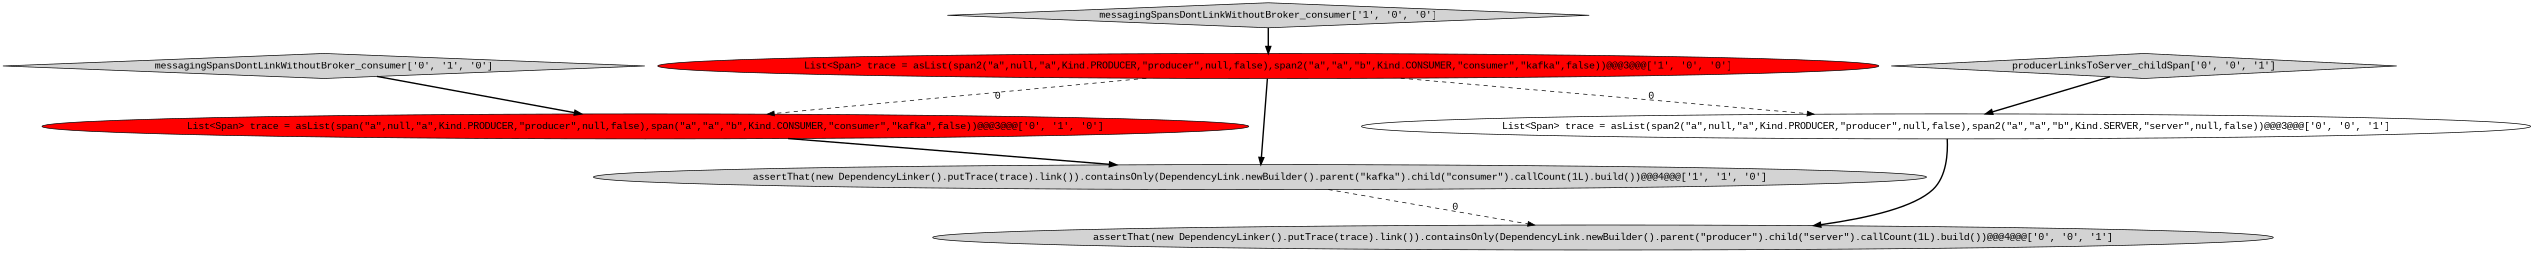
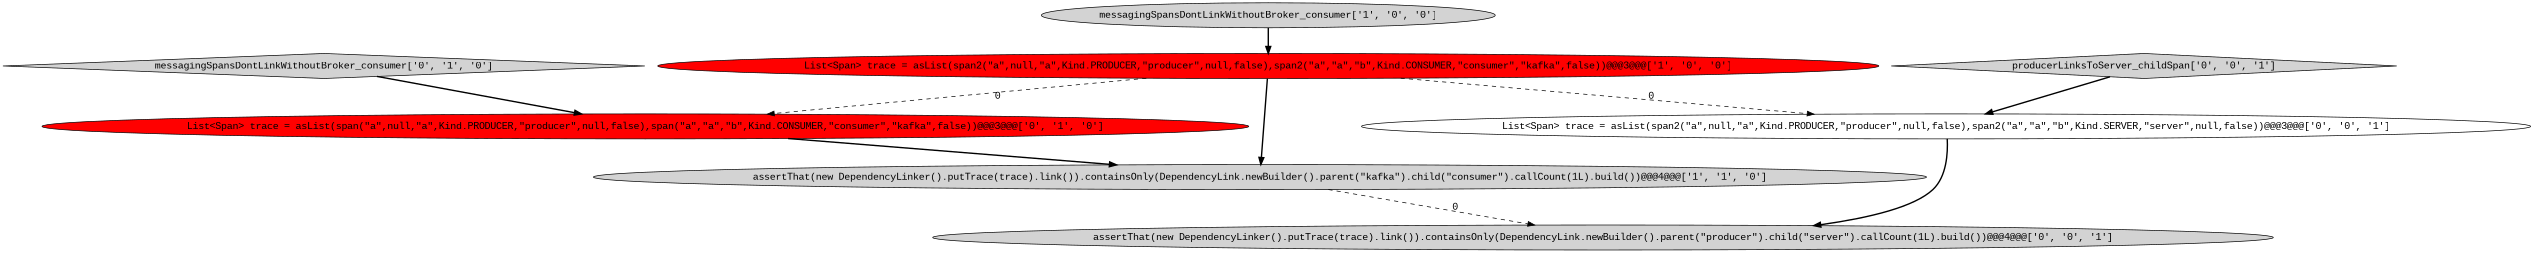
  digraph {
    fontname="Liberation Mono"
    node [fillcolor=lightgray shape=ellipse style=filled fontname="Liberation Mono"]
    edge [style=bold fontname="Liberation Mono"]
    n1 [label="assertThat(new DependencyLinker().putTrace(trace).link()).containsOnly(DependencyLink.newBuilder().parent(\"producer\").child(\"server\").callCount(1L).build())@@@4@@@['0', '0', '1']"]
    n2 [fillcolor=red label="List<Span> trace = asList(span2(\"a\",null,\"a\",Kind.PRODUCER,\"producer\",null,false),span2(\"a\",\"a\",\"b\",Kind.CONSUMER,\"consumer\",\"kafka\",false))@@@3@@@['1', '0', '0']"]
    n3 [fillcolor=white label="List<Span> trace = asList(span2(\"a\",null,\"a\",Kind.PRODUCER,\"producer\",null,false),span2(\"a\",\"a\",\"b\",Kind.SERVER,\"server\",null,false))@@@3@@@['0', '0', '1']"]
    n4 [fillcolor=red label="List<Span> trace = asList(span(\"a\",null,\"a\",Kind.PRODUCER,\"producer\",null,false),span(\"a\",\"a\",\"b\",Kind.CONSUMER,\"consumer\",\"kafka\",false))@@@3@@@['0', '1', '0']"]
    n5 [label="assertThat(new DependencyLinker().putTrace(trace).link()).containsOnly(DependencyLink.newBuilder().parent(\"kafka\").child(\"consumer\").callCount(1L).build())@@@4@@@['1', '1', '0']"]
    n6 [label="producerLinksToServer_childSpan['0', '0', '1']" shape=diamond]
-   n7 [label="messagingSpansDontLinkWithoutBroker_consumer['1', '0', '0']" shape=diamond]
+   n7 [label="messagingSpansDontLinkWithoutBroker_consumer['1', '0', '0']"]
    n8 [label="messagingSpansDontLinkWithoutBroker_consumer['0', '1', '0']" shape=diamond]
    n2 -> n3 [label=0 style=dashed]
    n2 -> n4 [label=0 style=dashed]
    n2 -> n5
    n3 -> n1
    n4 -> n5
    n5 -> n1 [label=0 style=dashed]
    n6 -> n3
    n7 -> n2
    n8 -> n4
  }
